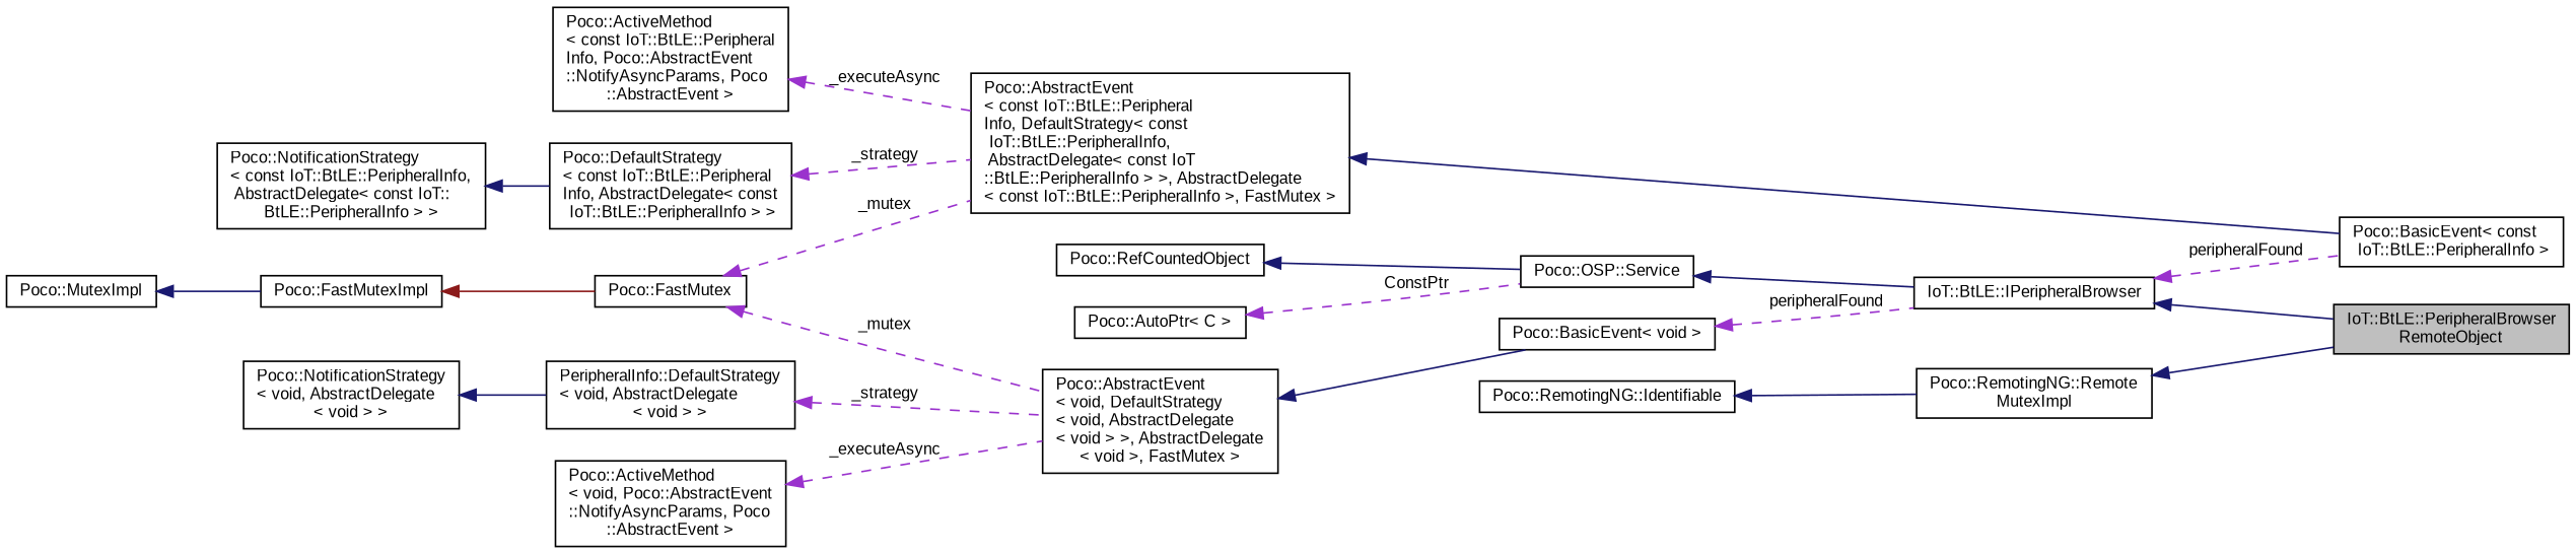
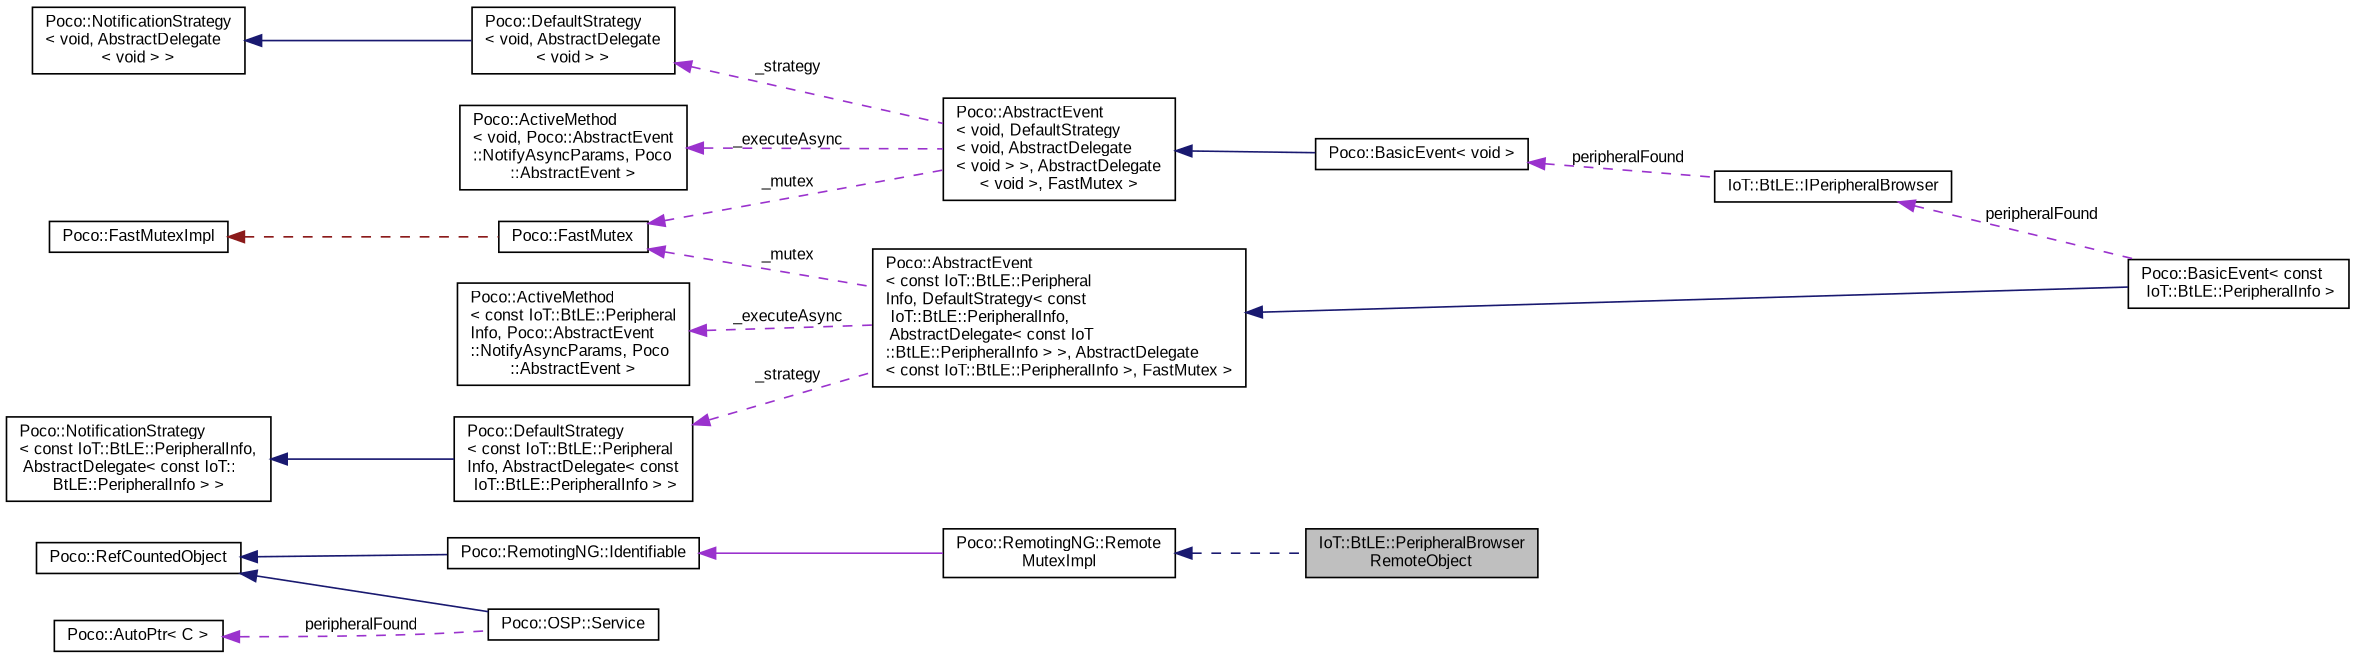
  digraph {
    fontname="Liberation Sans"
    rankdir=LR
    node [color=black fillcolor=white fontname="Liberation Sans" fontsize=10 shape=record style=filled]
    edge [color=midnightblue dir=back fontname="Liberation Sans" fontsize=10 labelfontname=Helvetica labelfontsize=10 style=solid]
    n1 [fillcolor=grey75 fontcolor=black height=0.2 label="IoT::BtLE::PeripheralBrowser\lRemoteObject" width=0.4]
    n2 [height=0.2 label="IoT::BtLE::IPeripheralBrowser" width=0.4]
    n3 [height=0.2 label="Poco::BasicEvent\< const\l IoT::BtLE::PeripheralInfo \>" width=0.4]
    n4 [height=0.2 label="Poco::OSP::Service" width=0.4]
    n5 [height=0.2 label="Poco::RefCountedObject" width=0.4]
    n6 [height=0.2 label="Poco::RemotingNG::Identifiable" width=0.4]
    n7 [height=0.2 label="Poco::RemotingNG::Remote\lMutexImpl" width=0.4]
    n8 [height=0.2 label="Poco::AutoPtr\< C \>" width=0.4]
    n9 [height=0.2 label="Poco::BasicEvent\< void \>" width=0.4]
    n10 [height=0.2 label="Poco::AbstractEvent\l\< void, DefaultStrategy\l\< void, AbstractDelegate\l\< void \> \>, AbstractDelegate\l\< void \>, FastMutex \>" width=0.4]
-   n11 [height=0.2 label="PeripheralInfo::DefaultStrategy\l\< void, AbstractDelegate\l\< void \> \>" width=0.4]
+   n11 [height=0.2 label="Poco::DefaultStrategy\l\< void, AbstractDelegate\l\< void \> \>" width=0.4]
    n12 [height=0.2 label="Poco::NotificationStrategy\l\< void, AbstractDelegate\l\< void \> \>" width=0.4]
    n13 [height=0.2 label="Poco::ActiveMethod\l\< void, Poco::AbstractEvent\l::NotifyAsyncParams, Poco\l::AbstractEvent \>" width=0.4]
    n14 [height=0.2 label="Poco::FastMutex" width=0.4]
    n15 [height=0.2 label="Poco::AbstractEvent\l\< const IoT::BtLE::Peripheral\lInfo, DefaultStrategy\< const\l IoT::BtLE::PeripheralInfo,\l AbstractDelegate\< const IoT\l::BtLE::PeripheralInfo \> \>, AbstractDelegate\l\< const IoT::BtLE::PeripheralInfo \>, FastMutex \>" width=0.4]
    n16 [height=0.2 label="Poco::FastMutexImpl" width=0.4]
-   n17 [height=0.2 label="Poco::MutexImpl" width=0.4]
    n18 [height=0.2 label="Poco::ActiveMethod\l\< const IoT::BtLE::Peripheral\lInfo, Poco::AbstractEvent\l::NotifyAsyncParams, Poco\l::AbstractEvent \>" width=0.4]
    n19 [height=0.2 label="Poco::DefaultStrategy\l\< const IoT::BtLE::Peripheral\lInfo, AbstractDelegate\< const\l IoT::BtLE::PeripheralInfo \> \>" width=0.4]
    n20 [height=0.2 label="Poco::NotificationStrategy\l\< const IoT::BtLE::PeripheralInfo,\l AbstractDelegate\< const IoT::\lBtLE::PeripheralInfo \> \>" width=0.4]
-   n2 -> n1
    n2 -> n3 [color=darkorchid3 label=" peripheralFound" style=dashed]
-   n4 -> n2
    n5 -> n4
-   n6 -> n7
-   n7 -> n1
-   n8 -> n4 [color=darkorchid3 label=" ConstPtr" style=dashed]
+   n5 -> n6
+   n6 -> n7 [color=darkorchid3]
+   n7 -> n1 [style=dashed]
+   n8 -> n4 [color=darkorchid3 label=" peripheralFound" style=dashed]
    n9 -> n2 [color=darkorchid3 label=" peripheralFound" style=dashed]
    n10 -> n9
    n11 -> n10 [color=darkorchid3 label=" _strategy" style=dashed]
    n12 -> n11
    n13 -> n10 [color=darkorchid3 label=" _executeAsync" style=dashed]
    n14 -> n10 [color=darkorchid3 label=" _mutex" style=dashed]
    n14 -> n15 [color=darkorchid3 label=" _mutex" style=dashed]
    n15 -> n3
-   n16 -> n14 [color=firebrick4]
-   n17 -> n16
+   n16 -> n14 [color=firebrick4 style=dashed]
    n18 -> n15 [color=darkorchid3 label=" _executeAsync" style=dashed]
    n19 -> n15 [color=darkorchid3 label=" _strategy" style=dashed]
    n20 -> n19
  }
